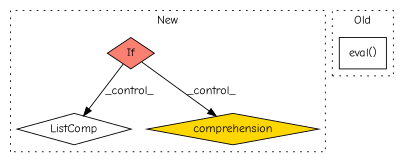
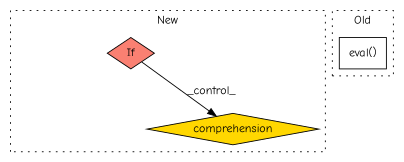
  digraph {
    fontname="Comic Neue"
    node [fillcolor=white fontname="Comic Neue" l=3 shape=diamond style=filled]
    edge [fontname="Comic Neue"]
-   n1 [a=106 l=53 label=ListComp s=816]
    n2 [a=45 fillcolor=gold label=comprehension s=830]
    n3 [a=96 fillcolor=salmon label=If s=766]
    n4 [a=75 l=54 label="eval()" s=265 shape=box]
    subgraph cluster_1 {
      label=New
      style=dotted
-     n1
      n2
      n3
    }
    subgraph cluster_2 {
      label=Old
      style=dotted
      n4
    }
-   n3 -> n1 [label=_control_]
    n3 -> n2 [label=_control_]
  }
